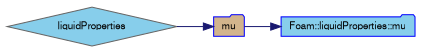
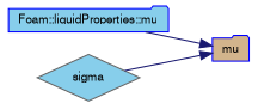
  digraph {
    rankdir=LR
    node [color=blue fillcolor=skyblue fontname=FreeSans fontsize=10 shape=folder style=filled]
    edge [arrowhead=normal color=midnightblue fontname=FreeSans fontsize=10 labelfontname=FreeSans labelfontsize=10 style=solid]
    n1 [fillcolor=tan fontcolor=black height=0.2 label=mu width=0.4]
    n2 [height=0.2 label="Foam::liquidProperties::mu" width=0.4]
-   n3 [color=gray40 height=0.2 label=liquidProperties shape=diamond width=0.4]
-   n1 -> n2
+   n3 [color=gray40 height=0.2 label=sigma shape=diamond width=0.4]
+   n2 -> n1
    n3 -> n1
  }
